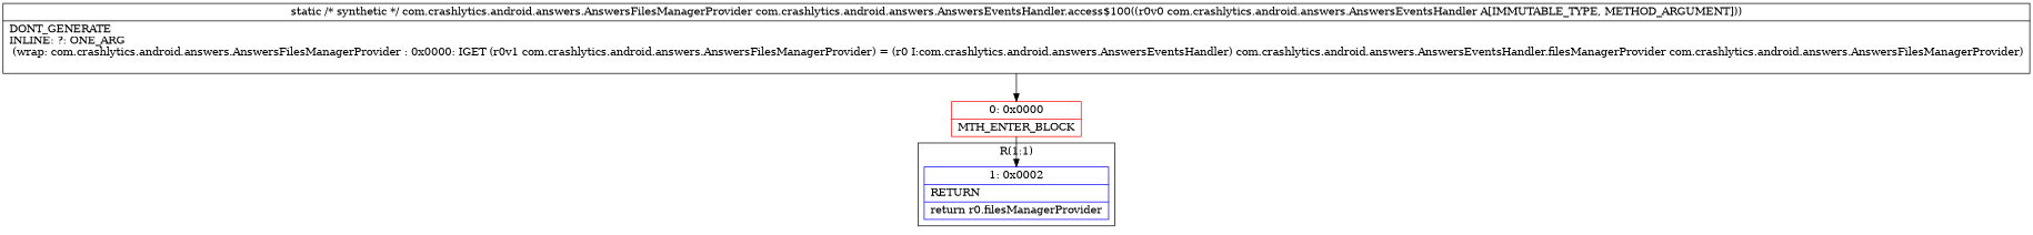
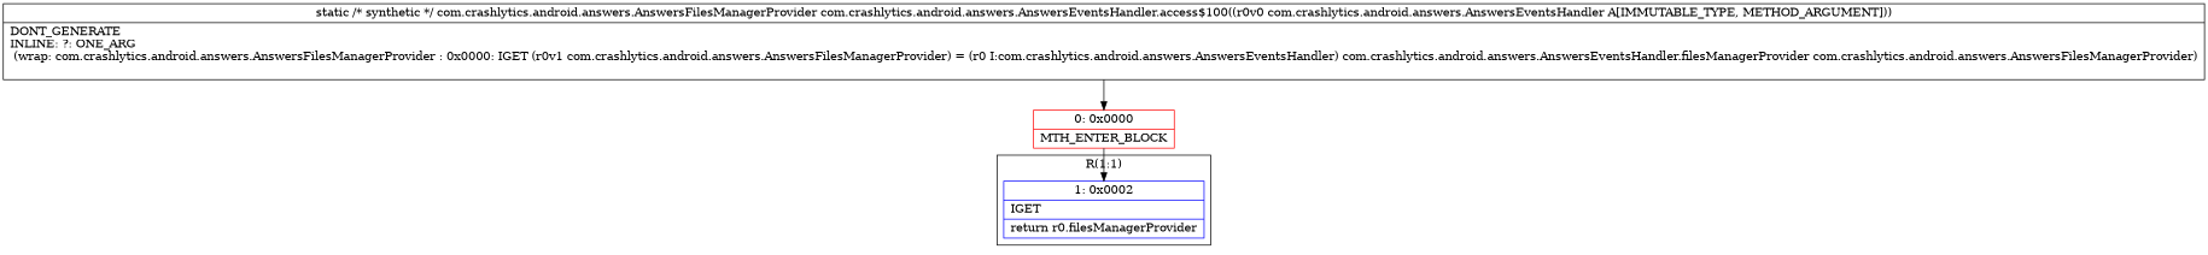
  digraph {
    node [shape=record]
-   n1 [color=blue label="{1\:\ 0x0002|RETURN\l|return r0.filesManagerProvider\l}"]
+   n1 [color=blue label="{1\:\ 0x0002|IGET\l|return r0.filesManagerProvider\l}"]
    n2 [color=red label="{0\:\ 0x0000|MTH_ENTER_BLOCK\l}"]
    n3 [label="{static \/* synthetic *\/ com.crashlytics.android.answers.AnswersFilesManagerProvider com.crashlytics.android.answers.AnswersEventsHandler.access$100((r0v0 com.crashlytics.android.answers.AnswersEventsHandler A[IMMUTABLE_TYPE, METHOD_ARGUMENT]))  | DONT_GENERATE\lINLINE: ?: ONE_ARG  \l  (wrap: com.crashlytics.android.answers.AnswersFilesManagerProvider : 0x0000: IGET  (r0v1 com.crashlytics.android.answers.AnswersFilesManagerProvider) = (r0 I:com.crashlytics.android.answers.AnswersEventsHandler) com.crashlytics.android.answers.AnswersEventsHandler.filesManagerProvider com.crashlytics.android.answers.AnswersFilesManagerProvider)\l\l}"]
    subgraph cluster_1 {
      label="R(1:1)"
      n1
    }
    n2 -> n1
    n3 -> n2
  }
